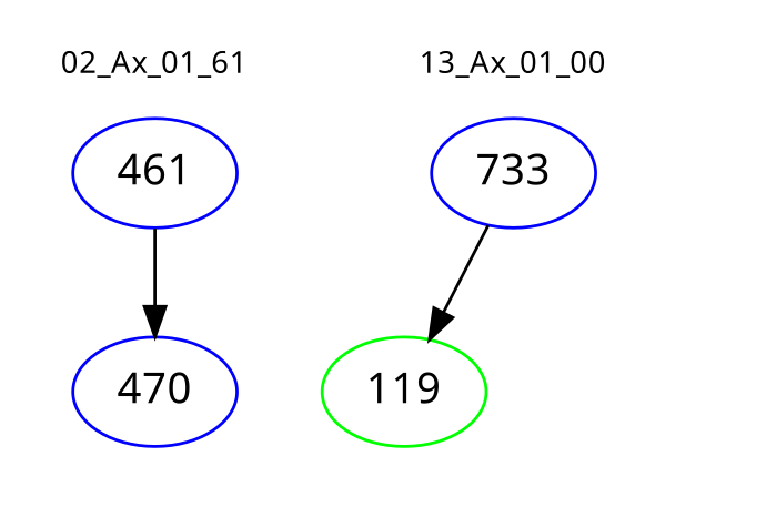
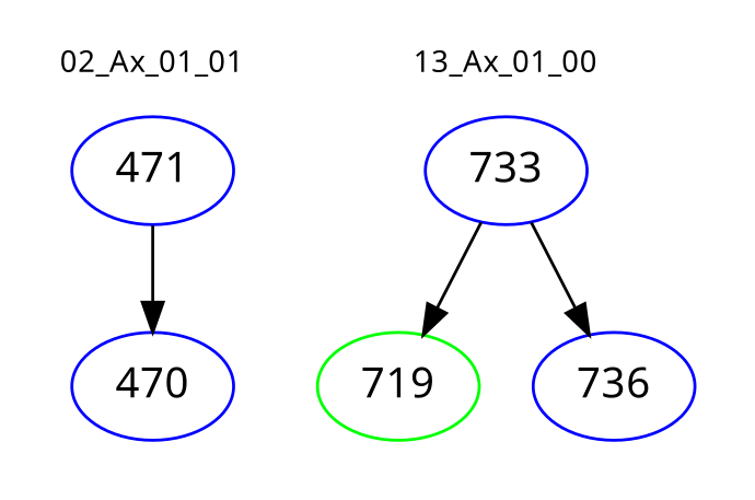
  digraph {
    fontname="Noto Sans"
    node [color=blue fontname="Noto Sans"]
    edge [color=black fontname="Noto Sans"]
-   n1 [label=461]
+   n1 [label=471]
    n2 [label=470]
    n3 [label=733]
-   n4 [color=green label=119]
+   n4 [color=green label=719]
+   n5 [label=736]
    subgraph cluster_1 {
      color=white
      fontsize=10
-     label="02_Ax_01_61"
+     label="02_Ax_01_01"
      n1
      n2
    }
    subgraph cluster_2 {
      color=white
      fontsize=10
      label="13_Ax_01_00"
      n3
      n4
+     n5
    }
    n1 -> n2
    n3 -> n4
+   n3 -> n5
  }
